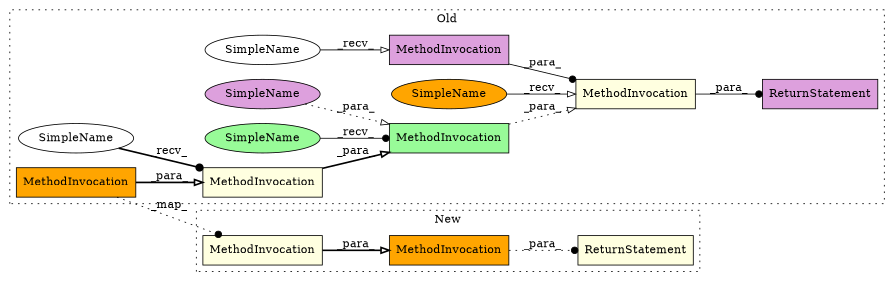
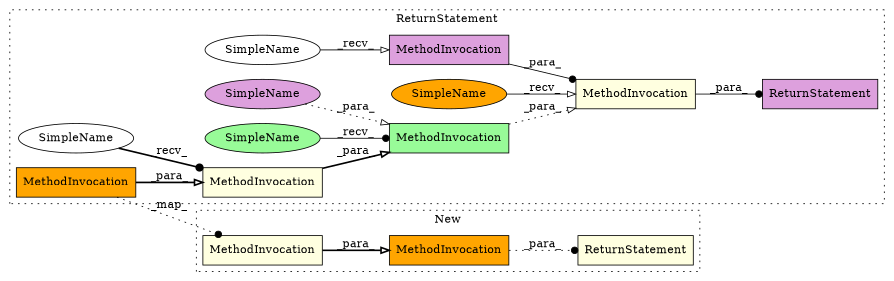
  digraph {
    rankdir=LR
    node [a=32 l=10 shape=box style=filled fillcolor=lightyellow]
    edge [style=solid arrowhead=onormal]
    n1 [l="4,1" label=MethodInvocation s="96193,96222" fillcolor=orange]
    n2 [l="4,1" label=MethodInvocation s="96131,96249" fillcolor=palegreen]
    n3 [label=MethodInvocation s=96095 fillcolor=plum]
    n4 [l="25,1" label=MethodInvocation s="96157,96248"]
    n5 [l="22,1" label=MethodInvocation s="96062,96250"]
    n6 [a=41 l=7 label=ReturnStatement s=96045 fillcolor=plum]
    n7 [a=42 l=9 label=SimpleName s=96135 shape=ellipse fillcolor=plum]
    n8 [a=42 label=SimpleName s=96084 shape=ellipse fillcolor=white]
    n9 [a=42 label=SimpleName s=96146 shape=ellipse fillcolor=white]
    n10 [a=42 l=9 label=SimpleName s=96052 shape=ellipse fillcolor=orange]
    n11 [a=42 label=SimpleName s=96107 shape=ellipse fillcolor=palegreen]
    n12 [l="4,1" label=MethodInvocation s="96157,96186"]
    n13 [l="9,1" label=MethodInvocation s="96137,96187" fillcolor=orange]
    n14 [a=41 l=7 label=ReturnStatement s=96130]
    subgraph cluster_1 {
-     label=Old
+     label=ReturnStatement
      style=dotted
      n1
      n2
      n3
      n4
      n5
      n6
      n7
      n8
      n9
      n10
      n11
    }
    subgraph cluster_2 {
      label=New
      style=dotted
      n12
      n13
      n14
    }
    n1 -> n4 [label=_para_ style=bold]
    n1 -> n12 [label=_map_ style=dotted arrowhead=dot]
    n2 -> n5 [label=_para_ style=dotted]
    n3 -> n5 [label=_para_ arrowhead=dot]
    n4 -> n2 [label=_para_ style=bold]
    n5 -> n6 [label=_para_ arrowhead=dot]
    n7 -> n2 [label=_para_ style=dotted]
    n8 -> n3 [label=_recv_]
    n9 -> n4 [label=_recv_ style=bold arrowhead=dot]
    n10 -> n5 [label=_recv_]
    n11 -> n2 [label=_recv_ arrowhead=dot]
    n12 -> n13 [label=_para_ style=bold]
    n13 -> n14 [label=_para_ style=dotted arrowhead=dot]
  }
